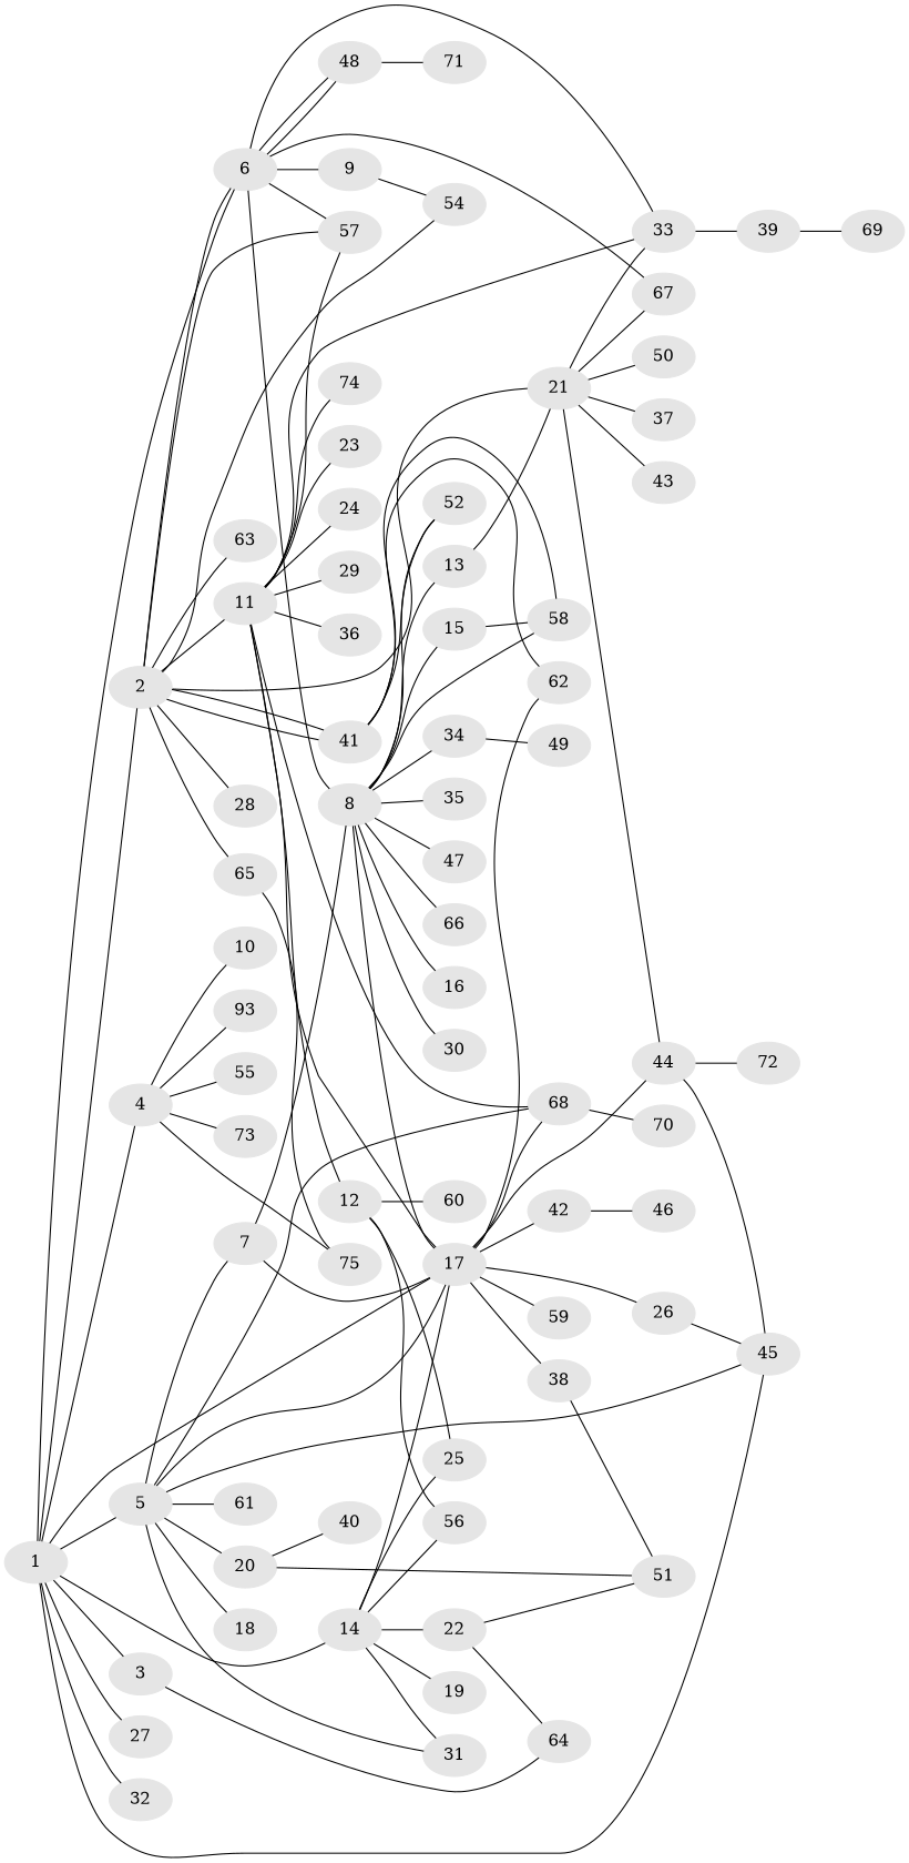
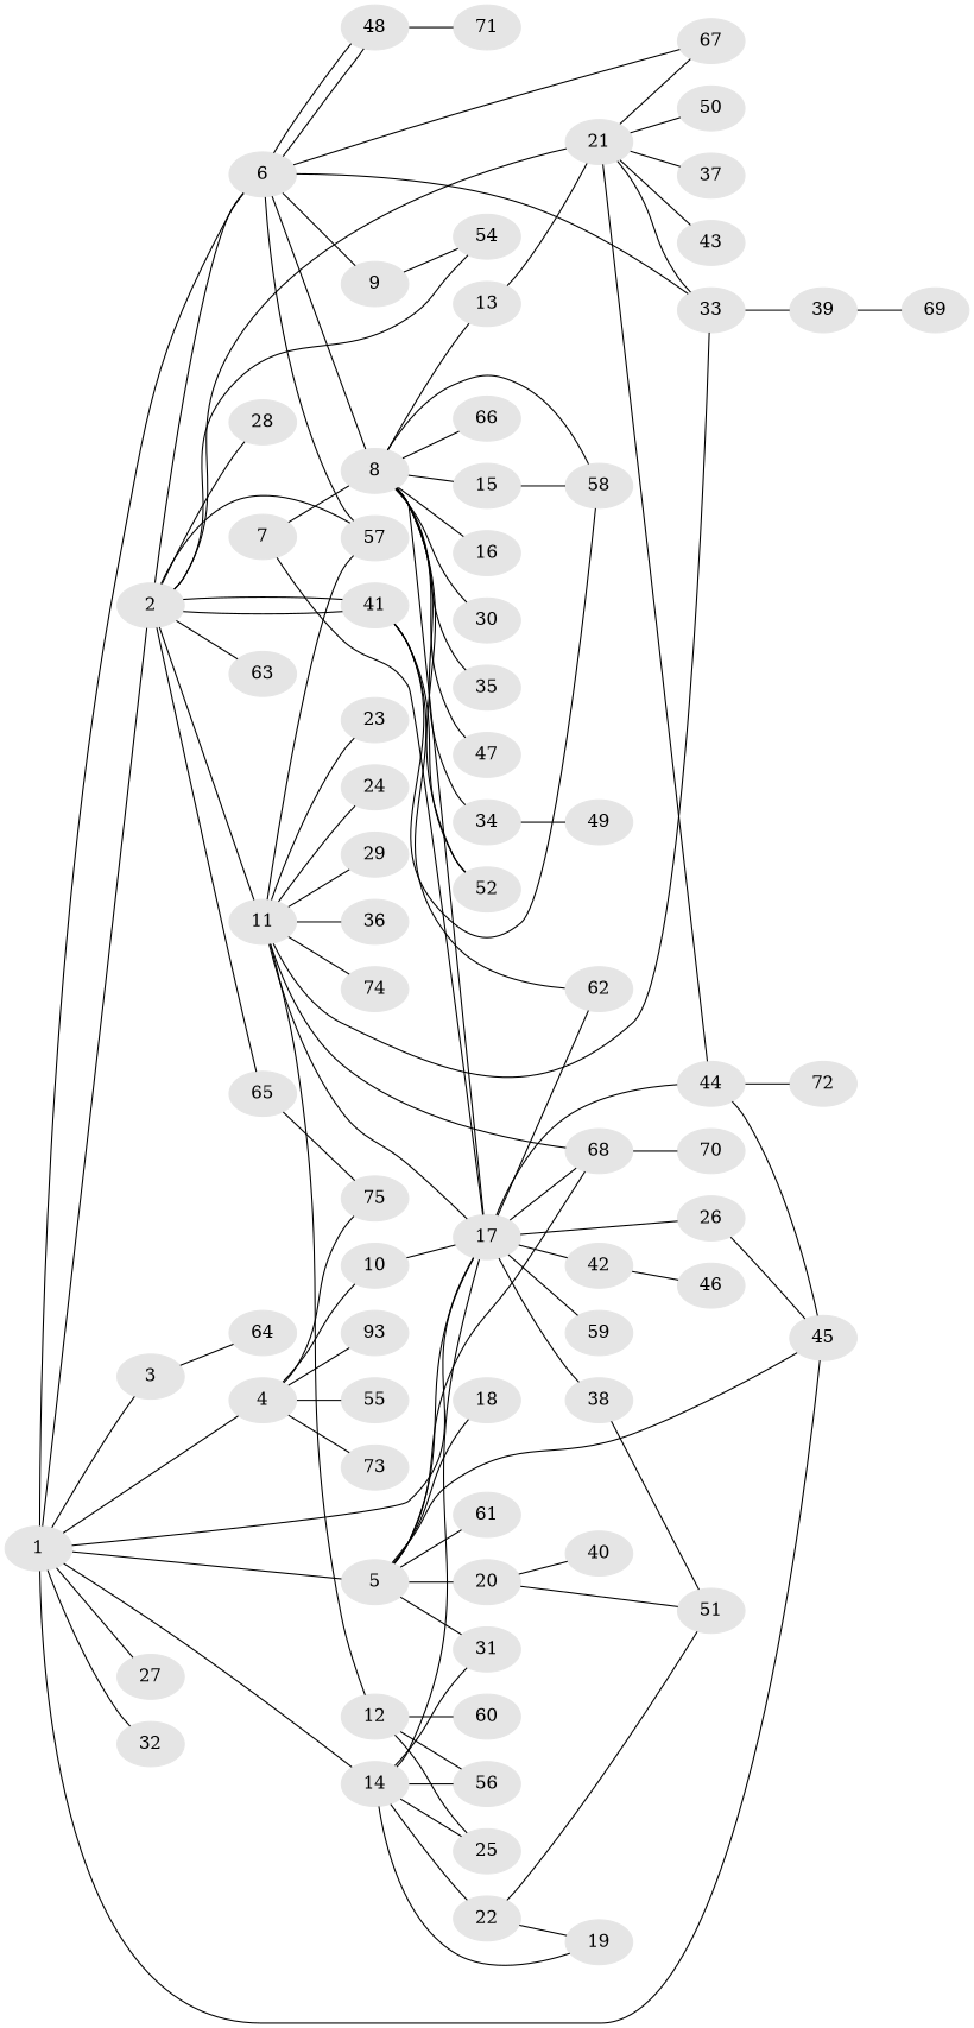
  graph {
    rankdir=LR
    node [color=gray90 style=filled]
    1
    2
    3
    4
    5
    6
    14
    17
    27
    32
    45
    11
    21
    28
    41
    54
    57
    63
    65
    64
    10
    n22 [label=93]
    55
    73
    75
    7
    18
    20
    31
    61
    68
    8
    9
    33
    48
    67
    25
    56
    19
    22
    26
    38
    42
    44
    59
    62
    12
    23
    24
    29
    36
    74
    37
    43
    50
    52
    58
    40
    51
    70
    13
    15
    16
    30
    34
    35
    47
    66
    39
    71
    49
    60
    46
    72
    69
    1 -- 2
    1 -- 3
    1 -- 4
    1 -- 5
    1 -- 6
    1 -- 14
    1 -- 17
    1 -- 27
    1 -- 32
    1 -- 45
    2 -- 6
    2 -- 11
    2 -- 21
    2 -- 28
    2 -- 41
    2 -- 41
    2 -- 54
    2 -- 57
    2 -- 63
    2 -- 65
    3 -- 64
    4 -- 10
    4 -- n22
    4 -- 55
    4 -- 73
    4 -- 75
    5 -- 17
    5 -- 45
-   5 -- 7
    5 -- 18
    5 -- 20
    5 -- 31
    5 -- 61
    5 -- 68
    6 -- 57
    6 -- 8
    6 -- 9
    6 -- 33
    6 -- 48
    6 -- 48
    6 -- 67
    14 -- 17
    14 -- 31
    14 -- 25
    14 -- 56
    14 -- 19
    14 -- 22
    17 -- 68
    17 -- 26
    17 -- 38
    17 -- 42
    17 -- 44
    17 -- 59
    17 -- 62
    11 -- 17
    11 -- 57
    11 -- 68
    11 -- 33
    11 -- 12
    11 -- 23
    11 -- 24
    11 -- 29
    11 -- 36
    11 -- 74
    21 -- 33
    21 -- 67
    21 -- 44
    21 -- 37
    21 -- 43
    21 -- 50
    41 -- 62
    41 -- 52
    41 -- 58
    65 -- 75
+   10 -- 17
    7 -- 17
    7 -- 8
    20 -- 40
    20 -- 51
    68 -- 70
    8 -- 17
    8 -- 52
    8 -- 58
    8 -- 13
    8 -- 15
    8 -- 16
    8 -- 30
    8 -- 34
    8 -- 35
    8 -- 47
    8 -- 66
    9 -- 54
    33 -- 39
    48 -- 71
-   22 -- 64
+   22 -- 19
    22 -- 51
    26 -- 45
    38 -- 51
    42 -- 46
    44 -- 45
    44 -- 72
    12 -- 25
    12 -- 56
    12 -- 60
    13 -- 21
    15 -- 58
    34 -- 49
    39 -- 69
  }
